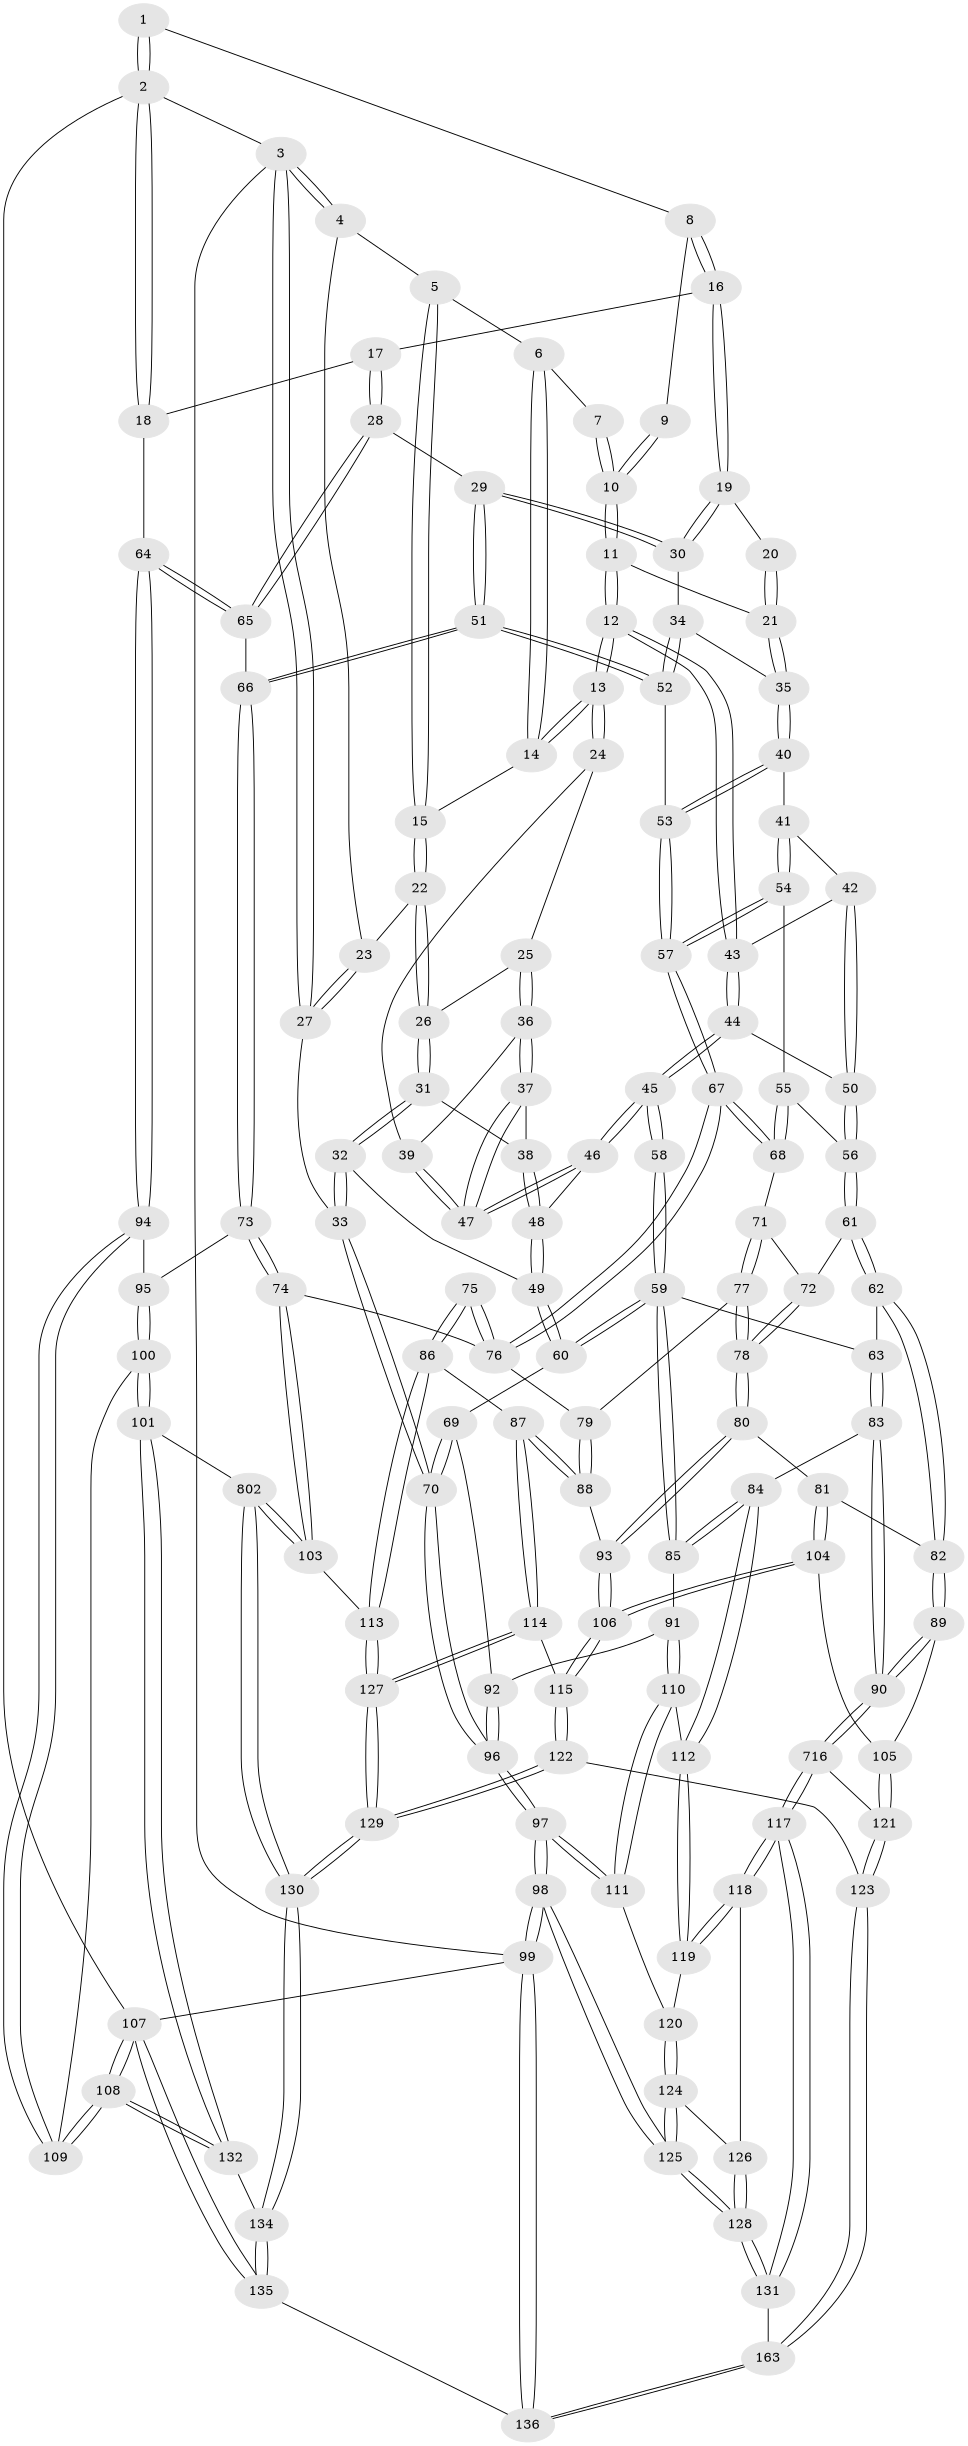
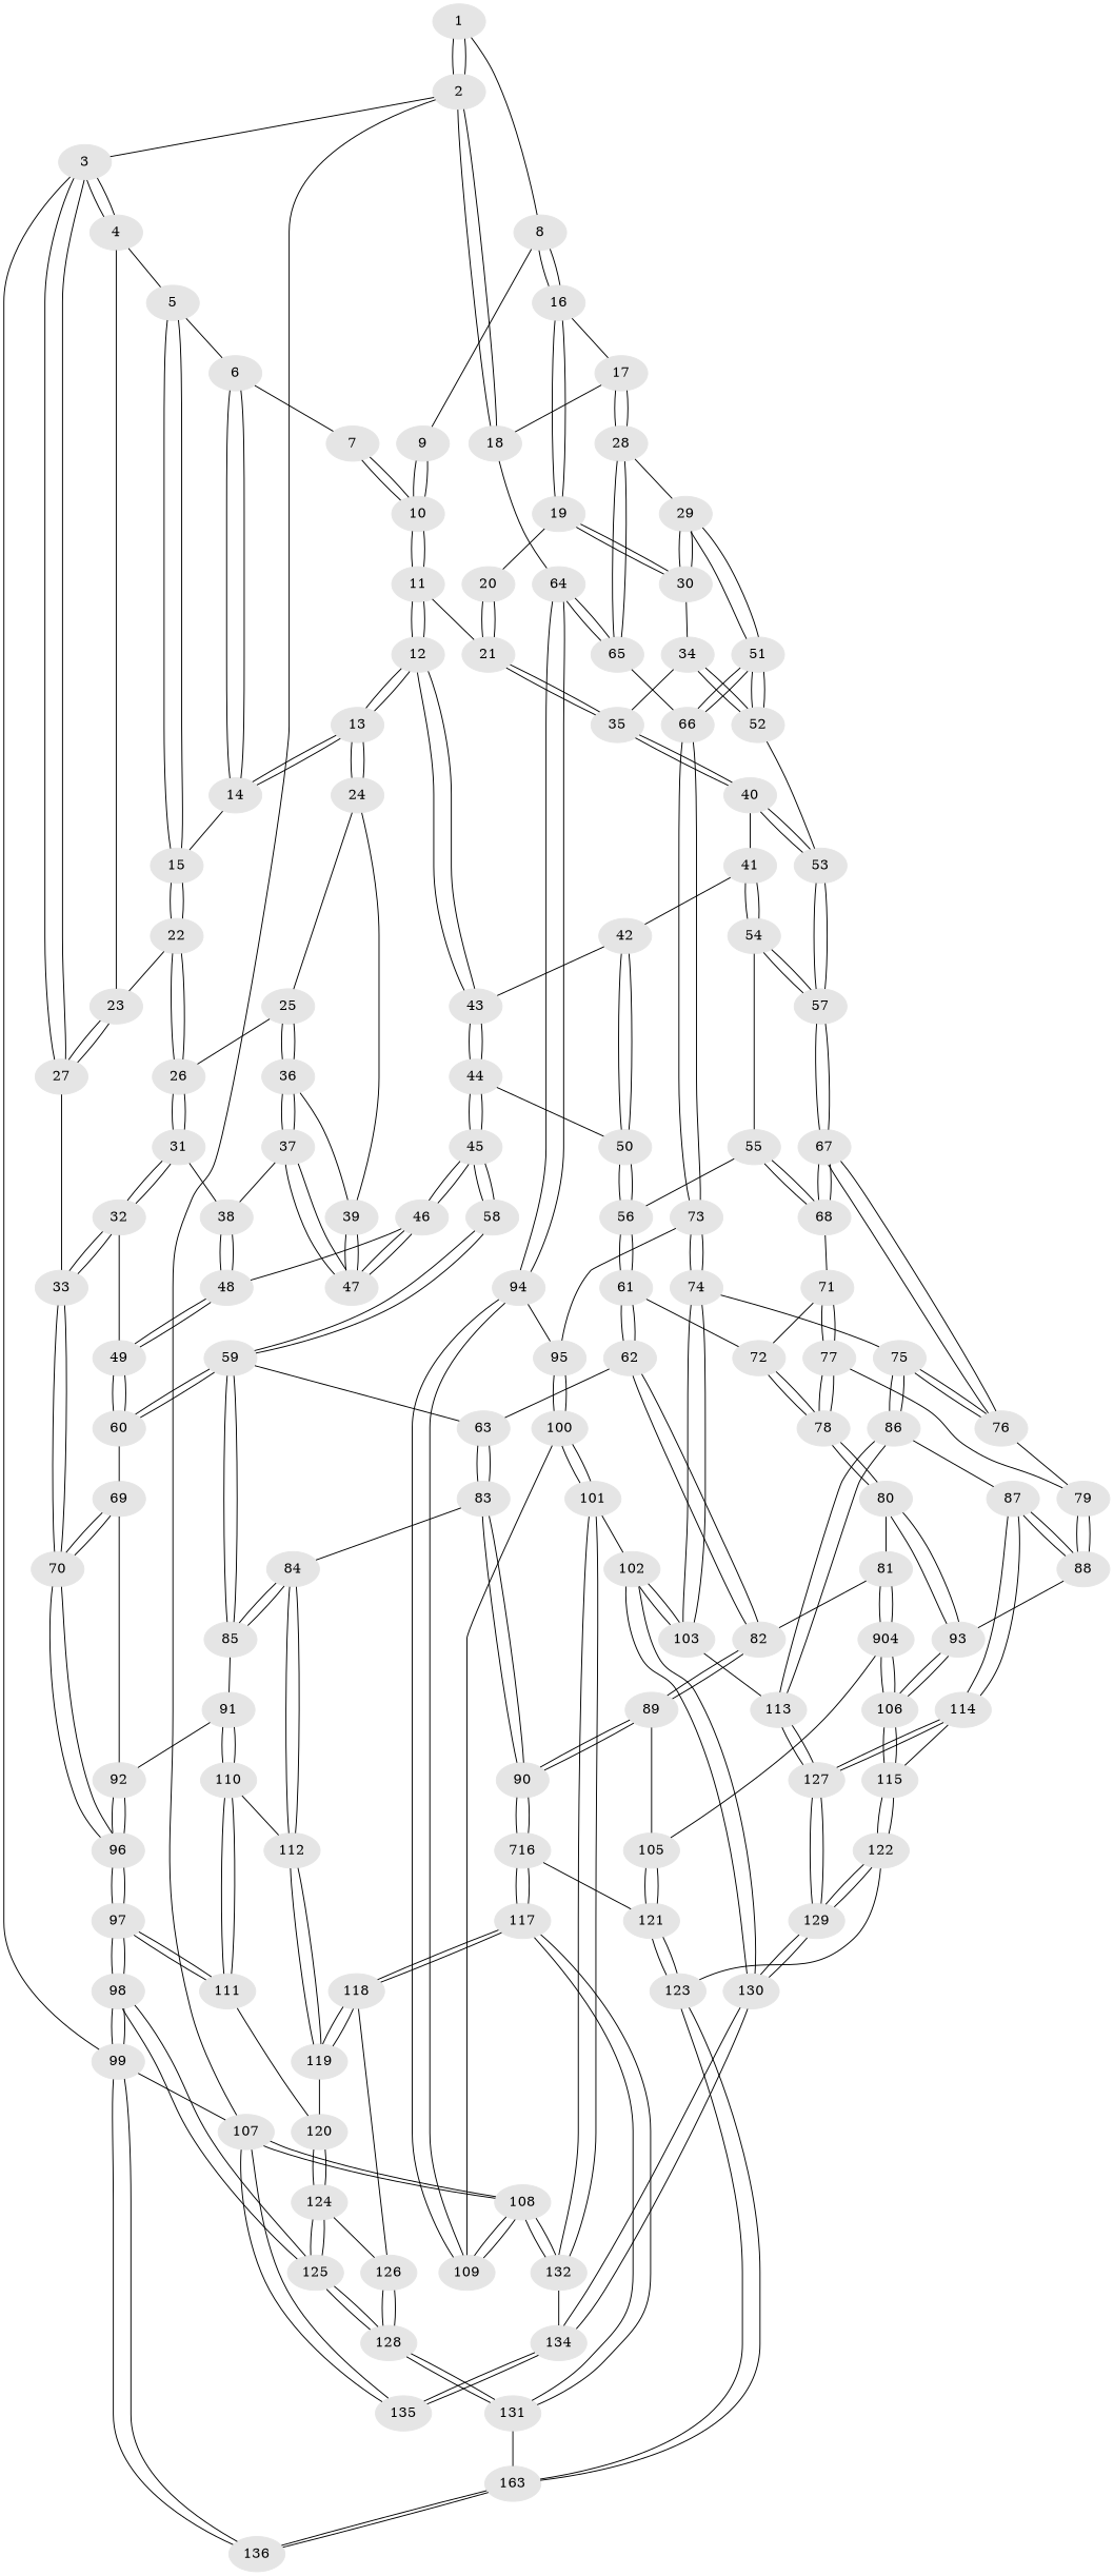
  graph {
    node [color=gray90 style=filled]
    1
    2
    8
    3
    18
    107
    9
    16
    4
    27
    99
    64
    108
    135
    5
    23
    33
    136
    6
    15
    7
    14
    22
    10
    11
    17
    19
    20
    21
    12
    13
    43
    35
    24
    44
    25
    39
    26
    28
    30
    29
    65
    94
    34
    40
    31
    36
    47
    37
    32
    38
    70
    51
    66
    52
    49
    48
    60
    96
    53
    41
    42
    54
    57
    50
    55
    56
    45
    46
    58
    59
    69
    61
    73
    67
    68
    71
    62
    72
    76
    63
    85
    83
    91
    92
    82
    78
    89
    84
    90
    95
    109
    74
    79
    77
    97
    80
    75
    103
    100
    86
    113
    87
    88
    81
    93
-   104
+   104 [label=904]
    106
    105
    112
    n111 [label=716]
    119
    110
    114
    127
    115
    121
    117
    111
    101
    98
    125
    120
    128
-   102 [label=802]
+   102
    132
    130
    134
    123
    122
    124
    129
    118
    131
    126
    n136 [label=163]
    1 -- 2
    1 -- 2
    1 -- 8
    2 -- 3
    2 -- 18
    2 -- 18
    2 -- 107
    8 -- 9
    8 -- 16
    8 -- 16
    3 -- 4
    3 -- 4
    3 -- 27
    3 -- 27
    3 -- 99
    18 -- 64
    107 -- 108
    107 -- 108
    107 -- 135
    107 -- 135
    9 -- 10
    9 -- 10
    16 -- 17
    16 -- 19
    16 -- 19
    4 -- 5
    4 -- 23
    27 -- 33
    99 -- 107
    99 -- 136
    99 -- 136
    64 -- 65
    64 -- 65
    64 -- 94
    64 -- 94
    108 -- 109
    108 -- 109
    108 -- 132
    108 -- 132
-   135 -- 136
    5 -- 6
    5 -- 15
    5 -- 15
    23 -- 27
    23 -- 27
    33 -- 70
    33 -- 70
    6 -- 7
    6 -- 14
    6 -- 14
    15 -- 22
    15 -- 22
    7 -- 10
    7 -- 10
    14 -- 15
    22 -- 23
    22 -- 26
    22 -- 26
    10 -- 11
    10 -- 11
    11 -- 21
    11 -- 12
    11 -- 12
    17 -- 18
    17 -- 28
    17 -- 28
    19 -- 20
    19 -- 30
    19 -- 30
    20 -- 21
    20 -- 21
    21 -- 35
    21 -- 35
    12 -- 13
    12 -- 13
    12 -- 43
    12 -- 43
    13 -- 14
    13 -- 14
    13 -- 24
    13 -- 24
    43 -- 44
    43 -- 44
    35 -- 40
    35 -- 40
    24 -- 25
    24 -- 39
    44 -- 50
    44 -- 45
    44 -- 45
    25 -- 26
    25 -- 36
    25 -- 36
    39 -- 47
    39 -- 47
    26 -- 31
    26 -- 31
    28 -- 29
    28 -- 65
    28 -- 65
    30 -- 34
    29 -- 30
    29 -- 30
    29 -- 51
    29 -- 51
    65 -- 66
    94 -- 95
    94 -- 109
    94 -- 109
    34 -- 35
    34 -- 52
    34 -- 52
    40 -- 53
    40 -- 53
    40 -- 41
    31 -- 32
    31 -- 32
    31 -- 38
    36 -- 39
    36 -- 37
    36 -- 37
    37 -- 47
    37 -- 47
    37 -- 38
    32 -- 33
    32 -- 33
    32 -- 49
    38 -- 48
    38 -- 48
    70 -- 96
    70 -- 96
    51 -- 66
    51 -- 66
    51 -- 52
    51 -- 52
    66 -- 73
    66 -- 73
    52 -- 53
    49 -- 60
    49 -- 60
    48 -- 49
    48 -- 49
    60 -- 69
    96 -- 97
    96 -- 97
    53 -- 57
    53 -- 57
    41 -- 42
    41 -- 54
    41 -- 54
    42 -- 43
    42 -- 50
    42 -- 50
    54 -- 57
    54 -- 57
    54 -- 55
    57 -- 67
    57 -- 67
    50 -- 56
    50 -- 56
    55 -- 56
    55 -- 68
    55 -- 68
    56 -- 61
    56 -- 61
    45 -- 46
    45 -- 46
    45 -- 58
    45 -- 58
    46 -- 47
    46 -- 47
    46 -- 48
    58 -- 59
    58 -- 59
    59 -- 60
    59 -- 60
    59 -- 63
    59 -- 85
    59 -- 85
    69 -- 70
    69 -- 70
    69 -- 92
    61 -- 62
    61 -- 62
    61 -- 72
    73 -- 95
    73 -- 74
    73 -- 74
    67 -- 68
    67 -- 68
    67 -- 76
    67 -- 76
    68 -- 71
    71 -- 72
    71 -- 77
    71 -- 77
    62 -- 63
    62 -- 82
    62 -- 82
    72 -- 78
    72 -- 78
    76 -- 79
    63 -- 83
    63 -- 83
    85 -- 91
    83 -- 84
    83 -- 90
    83 -- 90
    91 -- 92
    91 -- 110
    91 -- 110
    92 -- 96
    92 -- 96
    82 -- 89
    82 -- 89
    78 -- 80
    78 -- 80
    89 -- 90
    89 -- 90
    89 -- 105
    84 -- 85
    84 -- 85
    84 -- 112
    84 -- 112
    90 -- n111
    90 -- n111
    95 -- 100
    95 -- 100
-   74 -- 76
+   74 -- 75
    74 -- 103
    74 -- 103
    79 -- 88
    79 -- 88
    77 -- 78
    77 -- 78
    77 -- 79
    97 -- 111
    97 -- 111
    97 -- 98
    97 -- 98
    80 -- 81
    80 -- 93
    80 -- 93
    75 -- 76
    75 -- 76
    75 -- 86
    75 -- 86
    103 -- 113
    100 -- 109
    100 -- 101
    100 -- 101
    86 -- 113
    86 -- 113
    86 -- 87
    113 -- 127
    113 -- 127
    87 -- 88
    87 -- 88
    87 -- 114
    87 -- 114
    88 -- 93
    81 -- 82
    81 -- 104
    81 -- 104
    93 -- 106
    93 -- 106
    104 -- 106
    104 -- 106
    104 -- 105
    106 -- 115
    106 -- 115
    105 -- 121
    105 -- 121
    112 -- 119
    112 -- 119
    n111 -- 121
    n111 -- 117
    n111 -- 117
    119 -- 120
    110 -- 112
    110 -- 111
    110 -- 111
    114 -- 127
    114 -- 127
    114 -- 115
    127 -- 129
    127 -- 129
    115 -- 122
    115 -- 122
    121 -- 123
    121 -- 123
    117 -- 118
    117 -- 118
    117 -- 131
    117 -- 131
    111 -- 120
    101 -- 102
    101 -- 132
    101 -- 132
    98 -- 99
    98 -- 99
    98 -- 125
    98 -- 125
    125 -- 128
    125 -- 128
    120 -- 124
    120 -- 124
    128 -- 131
    128 -- 131
    102 -- 103
    102 -- 103
    102 -- 130
    102 -- 130
    132 -- 134
    130 -- 134
    130 -- 134
    134 -- 135
    134 -- 135
    123 -- n136
    123 -- n136
    122 -- 123
    122 -- 129
    122 -- 129
    124 -- 125
    124 -- 125
    124 -- 126
    129 -- 130
    129 -- 130
    118 -- 119
    118 -- 119
    118 -- 126
    131 -- n136
    126 -- 128
    126 -- 128
    n136 -- 136
    n136 -- 136
  }
